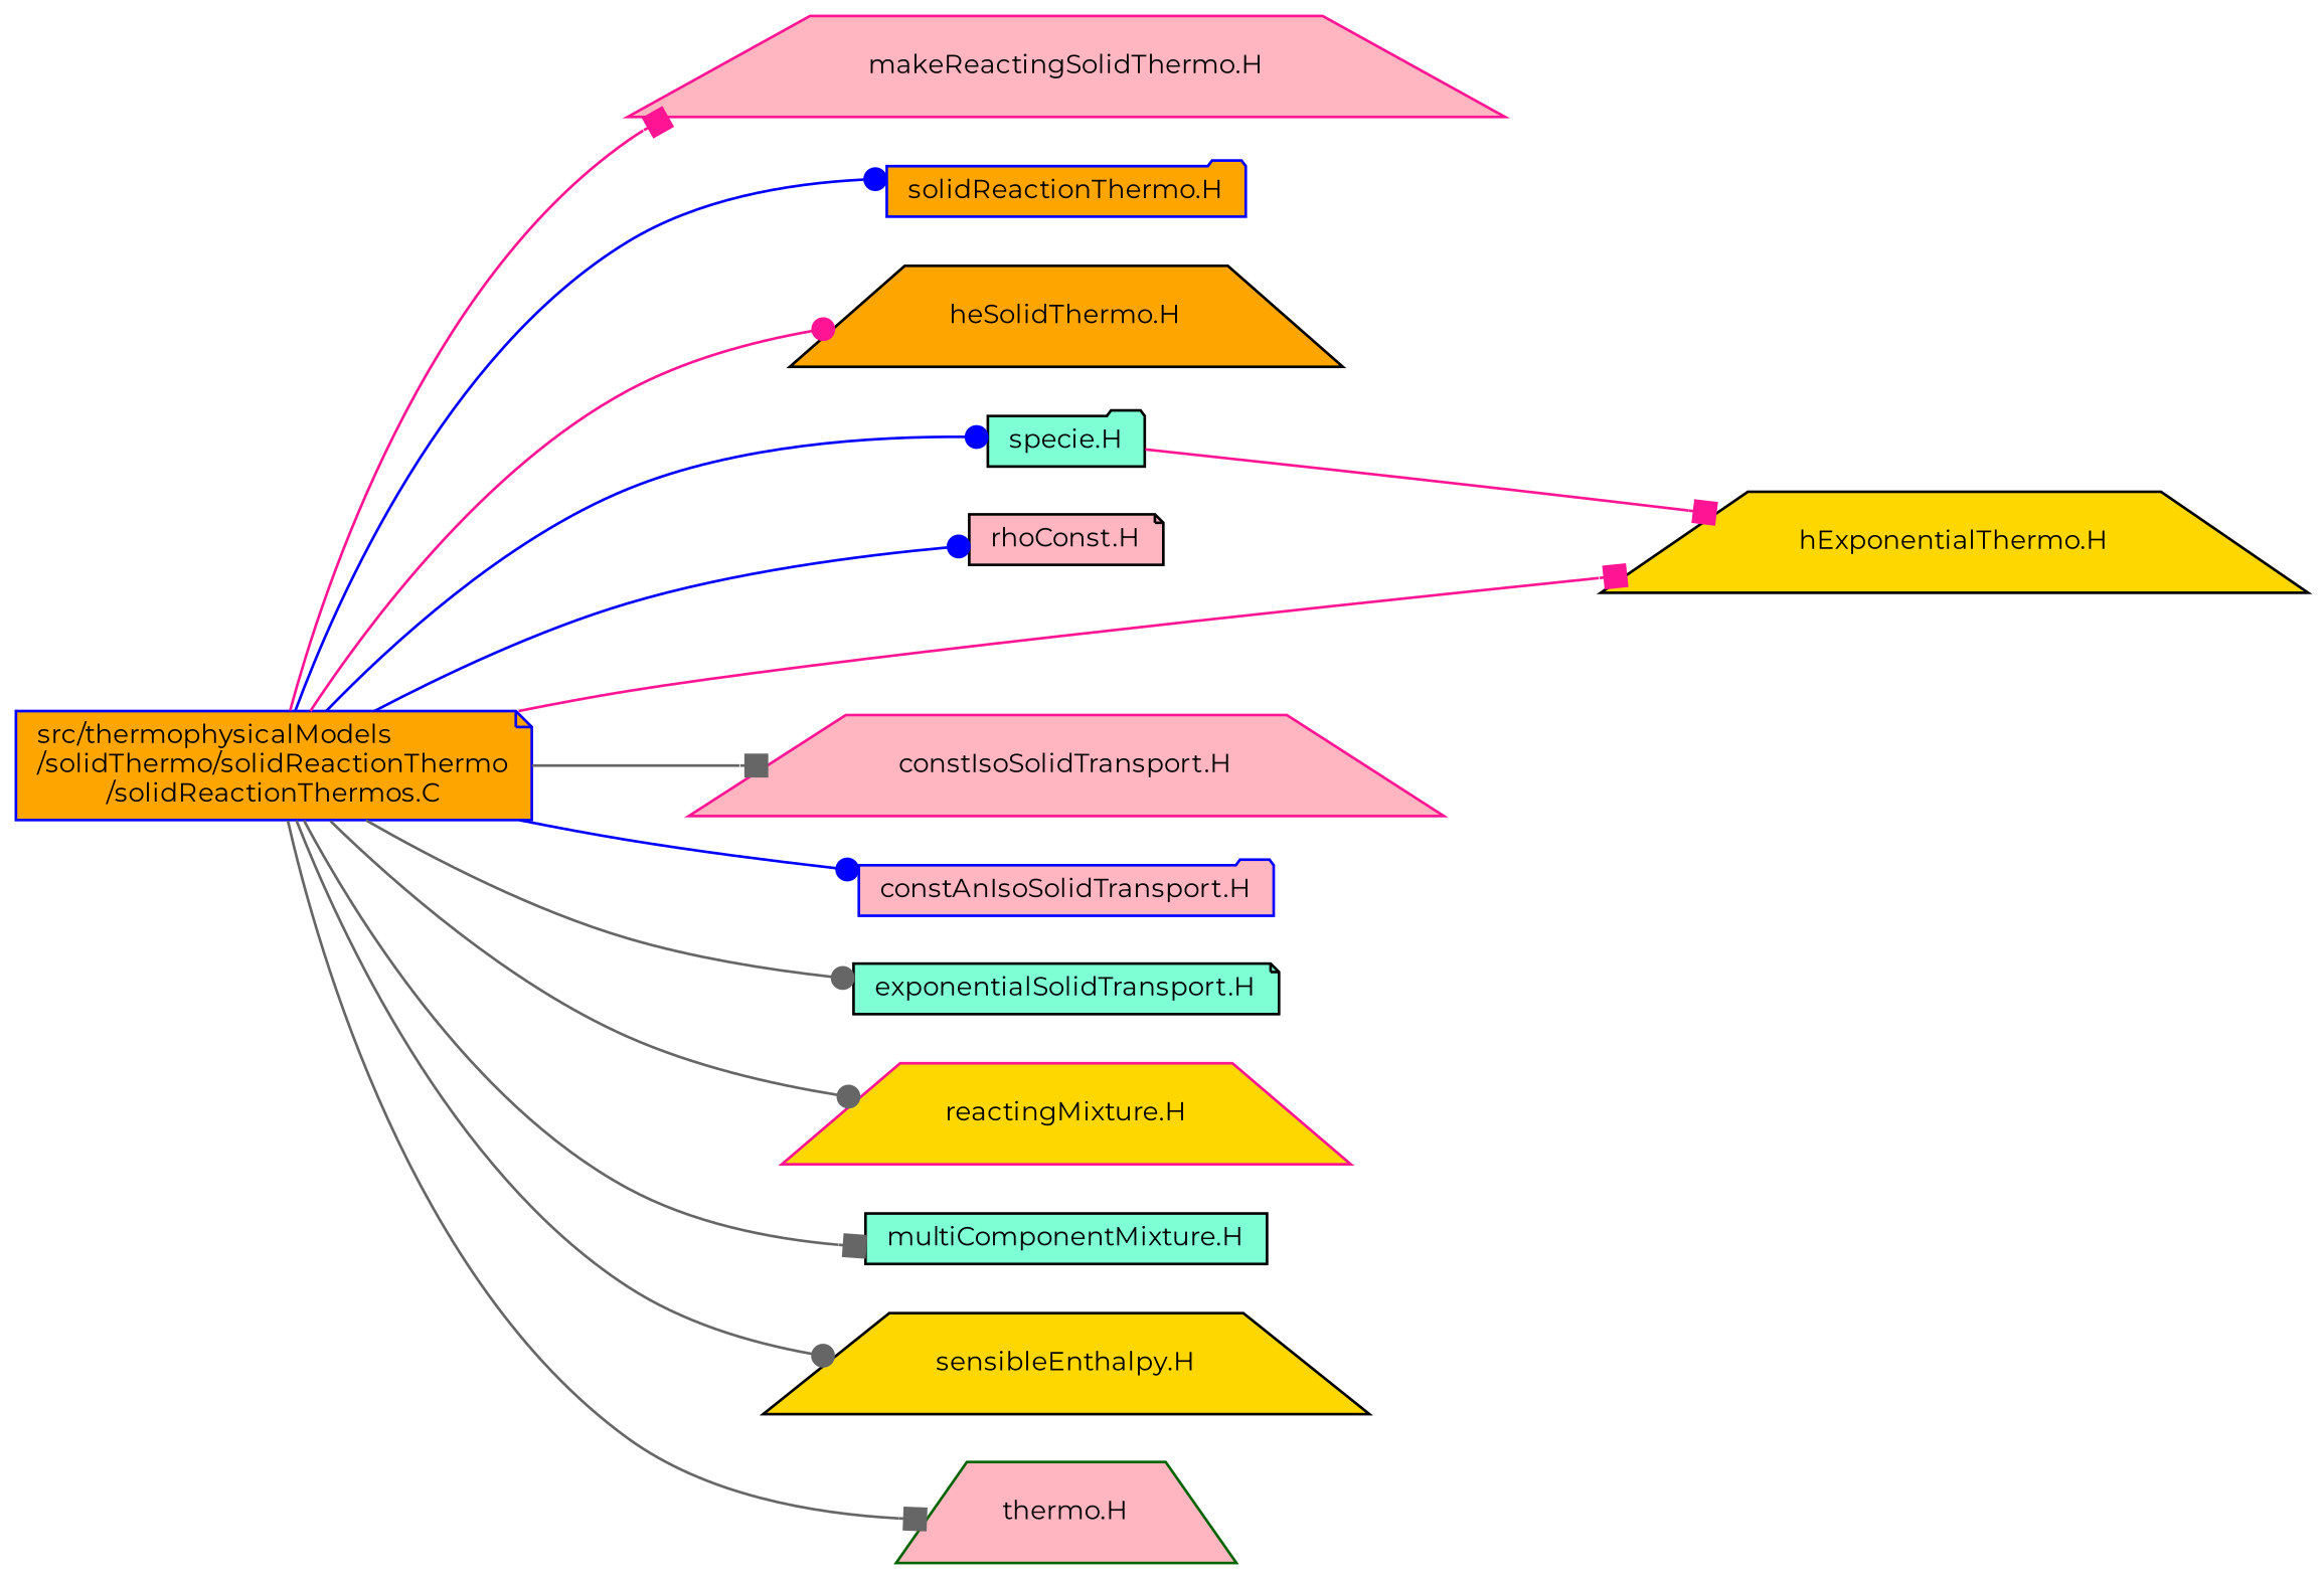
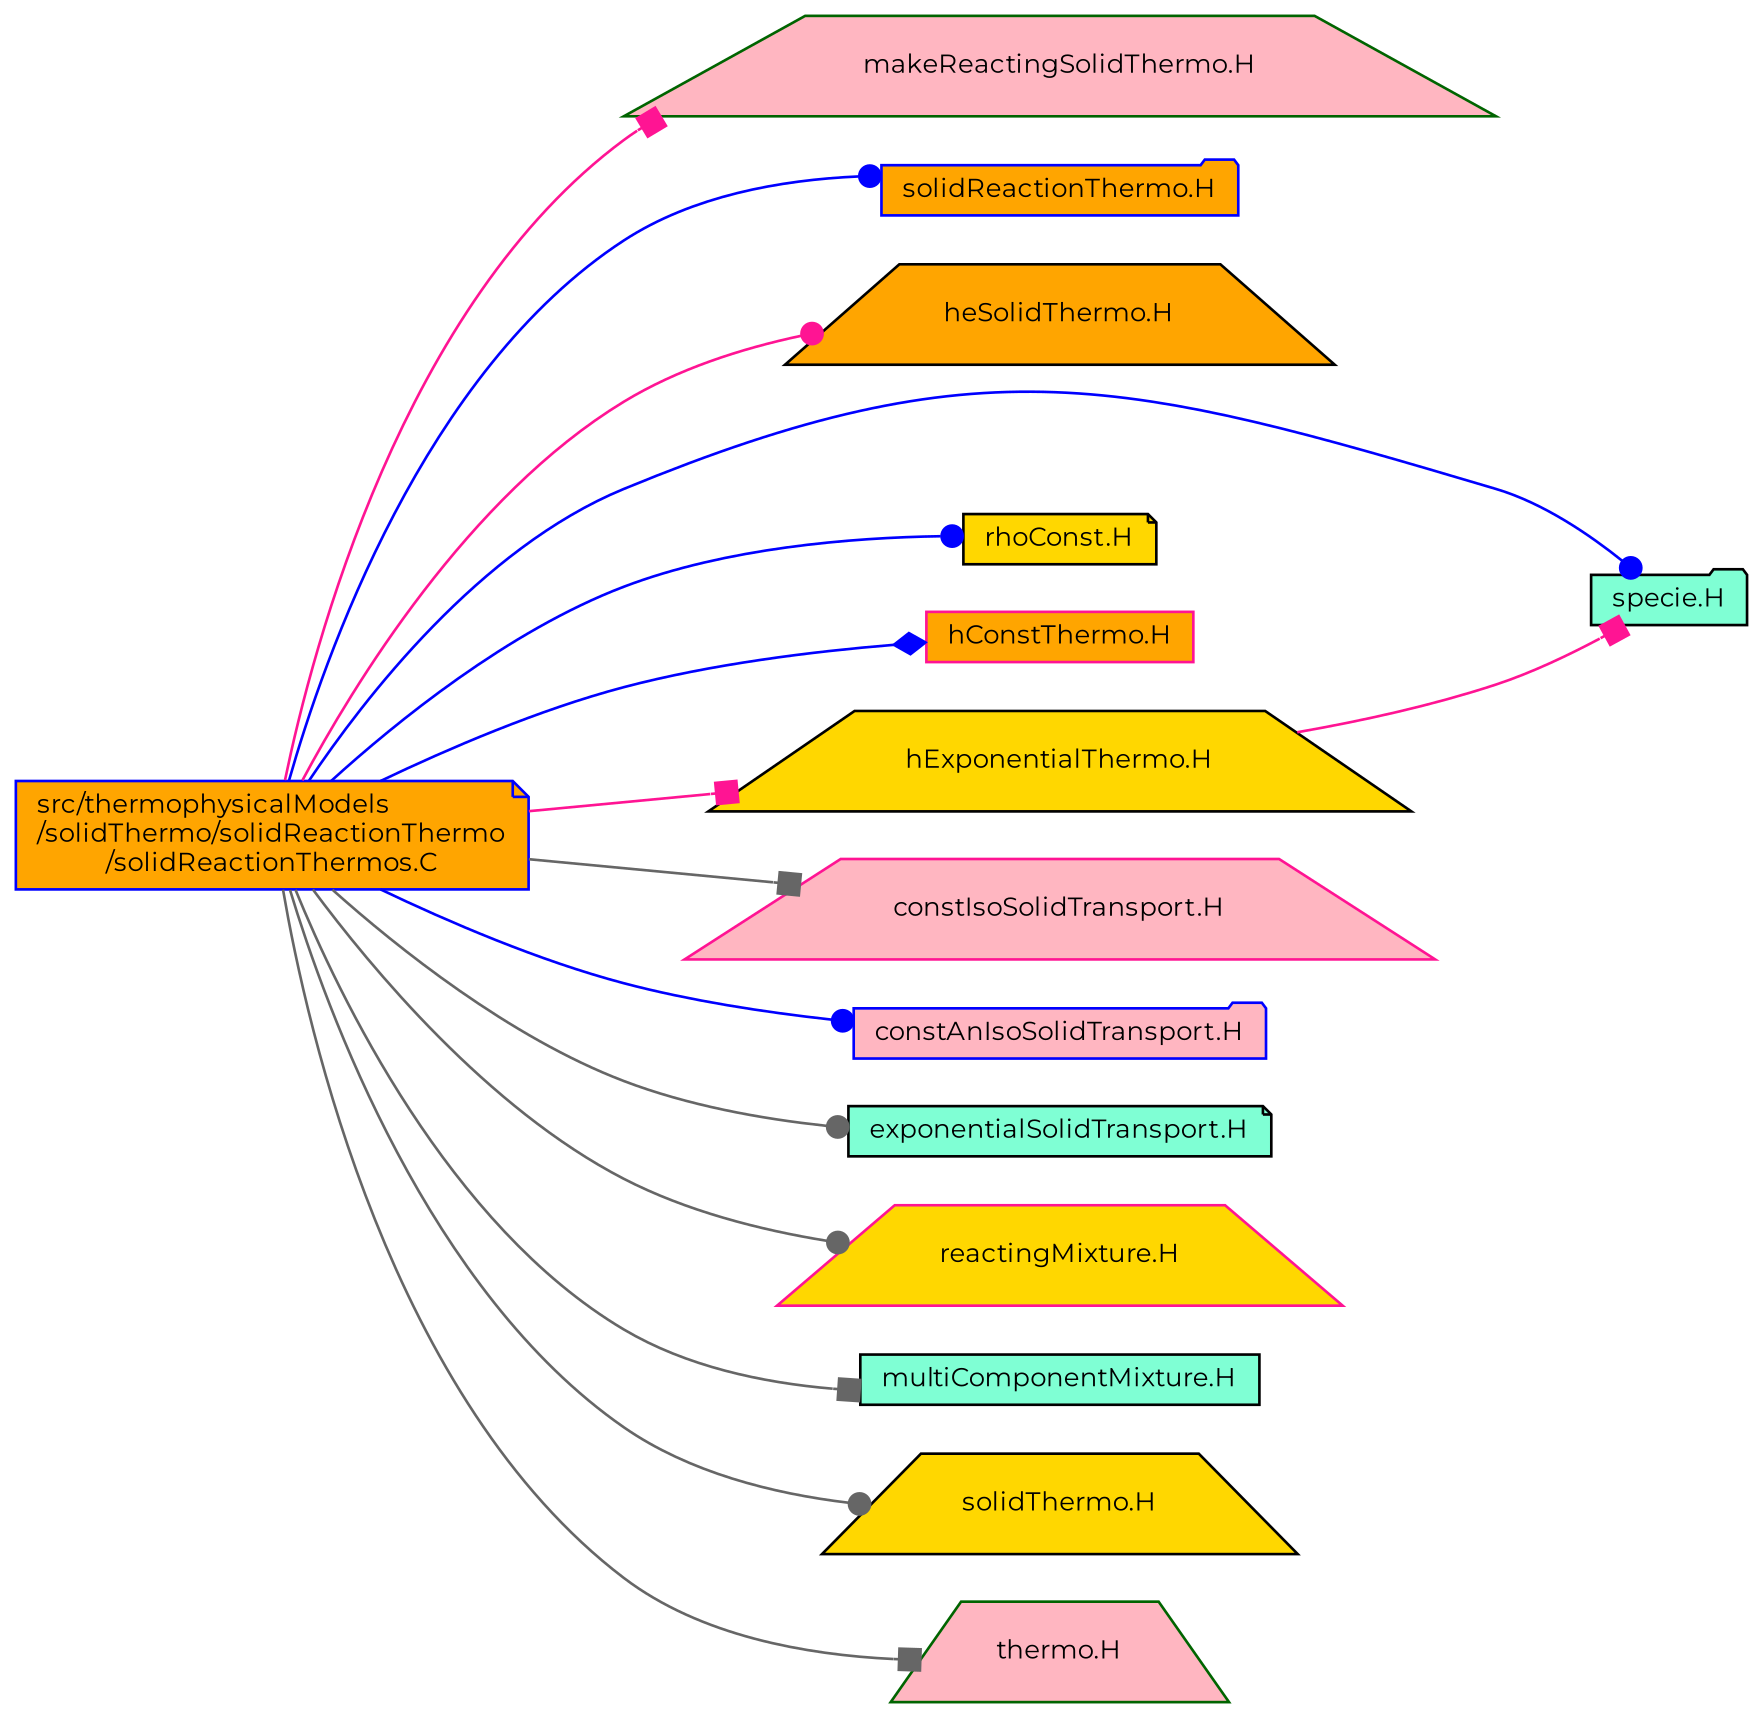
  digraph {
    fontname=Montserrat
    rankdir=LR
    node [color=black fillcolor=lightpink fontname=Montserrat fontsize=10 shape=trapezium style=filled]
    edge [arrowhead=dot color=gray40 fontname=Montserrat fontsize=10 labelfontname=FreeSans labelfontsize=10 style=solid]
    n1 [color=blue fillcolor=orange fontcolor=black height=0.2 label="src/thermophysicalModels\l/solidThermo/solidReactionThermo\l/solidReactionThermos.C" shape=note width=0.4]
-   n2 [color=deeppink height=0.2 label="makeReactingSolidThermo.H" width=0.4]
+   n2 [color=darkgreen height=0.2 label="makeReactingSolidThermo.H" width=0.4]
    n3 [color=blue fillcolor=orange height=0.2 label="solidReactionThermo.H" shape=folder width=0.4]
    n4 [fillcolor=orange height=0.2 label="heSolidThermo.H" width=0.4]
    n5 [fillcolor=aquamarine height=0.2 label="specie.H" shape=folder width=0.4]
-   n6 [height=0.2 label="rhoConst.H" shape=note width=0.4]
+   n6 [fillcolor=gold height=0.2 label="rhoConst.H" shape=note width=0.4]
+   n7 [color=deeppink fillcolor=orange height=0.2 label="hConstThermo.H" shape=box width=0.4]
    n8 [fillcolor=gold height=0.2 label="hExponentialThermo.H" width=0.4]
    n9 [color=deeppink height=0.2 label="constIsoSolidTransport.H" width=0.4]
    n10 [color=blue height=0.2 label="constAnIsoSolidTransport.H" shape=folder width=0.4]
    n11 [fillcolor=aquamarine height=0.2 label="exponentialSolidTransport.H" shape=note width=0.4]
    n12 [color=deeppink fillcolor=gold height=0.2 label="reactingMixture.H" width=0.4]
    n13 [fillcolor=aquamarine height=0.2 label="multiComponentMixture.H" shape=box width=0.4]
-   n14 [fillcolor=gold height=0.2 label="sensibleEnthalpy.H" width=0.4]
+   n14 [fillcolor=gold height=0.2 label="solidThermo.H" width=0.4]
    n15 [color=darkgreen height=0.2 label="thermo.H" width=0.4]
    n1 -> n2 [arrowhead=box color=deeppink]
    n1 -> n3 [color=blue]
    n1 -> n4 [color=deeppink]
    n1 -> n5 [color=blue]
    n1 -> n6 [color=blue]
+   n1 -> n7 [arrowhead=diamond color=blue]
    n1 -> n8 [arrowhead=box color=deeppink]
    n1 -> n9 [arrowhead=box]
    n1 -> n10 [color=blue]
    n1 -> n11
    n1 -> n12
    n1 -> n13 [arrowhead=box]
    n1 -> n14
    n1 -> n15 [arrowhead=box]
-   n5 -> n8 [arrowhead=box color=deeppink]
+   n8 -> n5 [arrowhead=box color=deeppink]
  }
